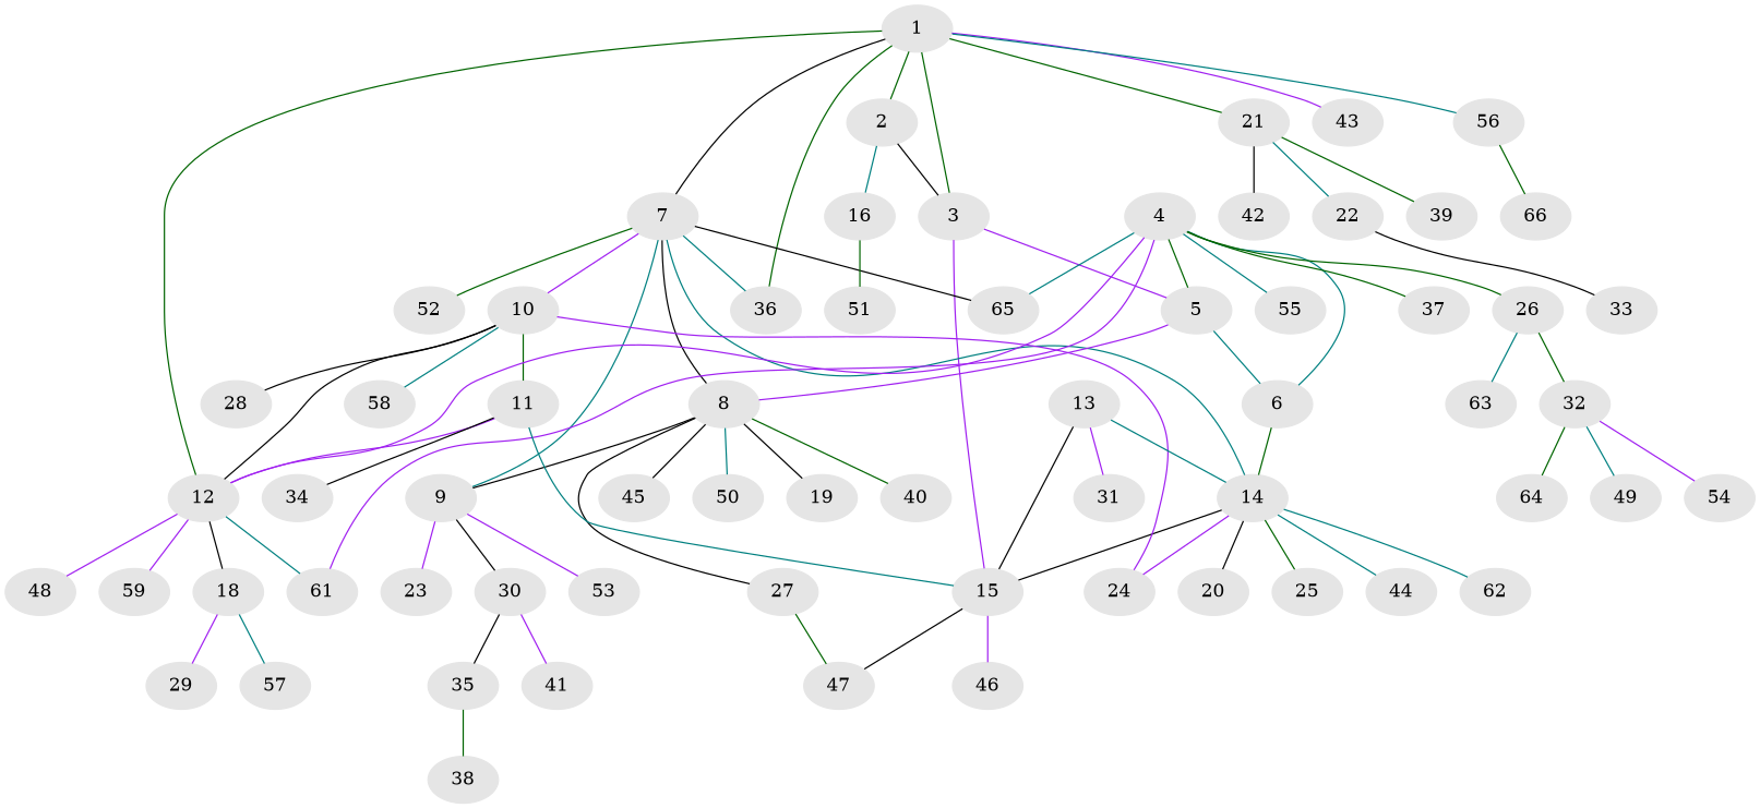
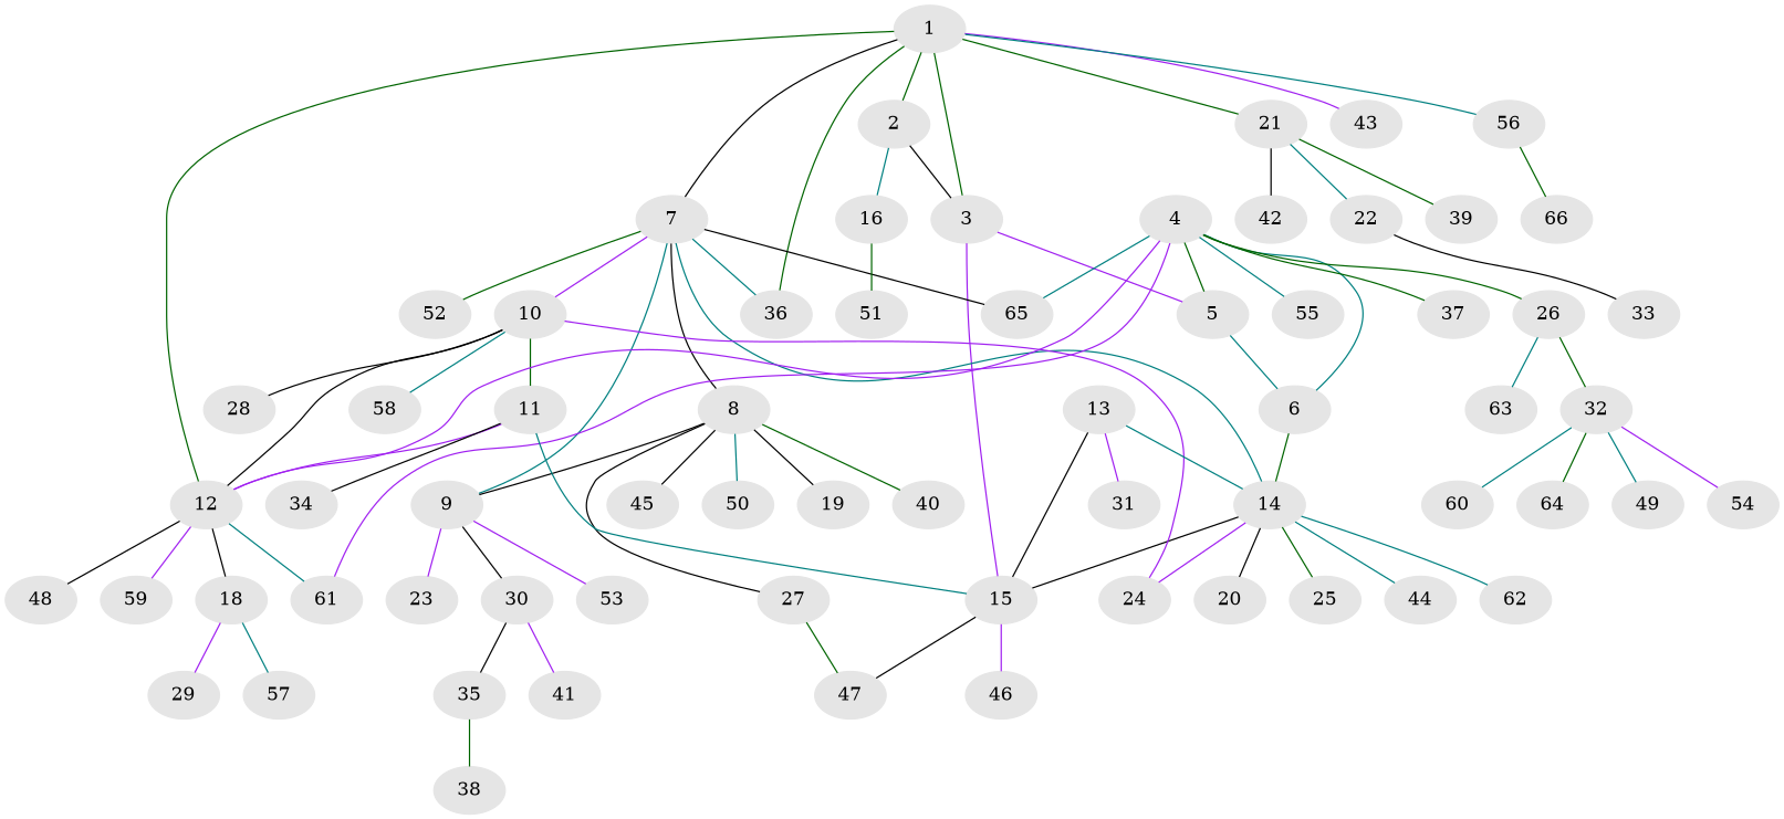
  graph {
    node [color=gray90 style=filled]
    edge [color=teal]
    1
    2
    3
    7
    12
    21
    36
    43
    56
    16
    5
    15
    65
    8
    14
    9
    10
    52
    61
    18
    48
    59
    22
    39
    42
    66
    51
    6
    46
    47
    4
    26
    37
    55
    32
    63
    19
    27
    40
    45
    50
    24
    20
    25
    44
    62
    23
    30
    53
    11
    28
    58
    35
    41
    34
    29
    57
    13
    31
    33
    49
    54
+   60
    64
    38
    1 -- 2 [color=darkgreen]
    1 -- 3 [color=darkgreen]
    1 -- 7 [color=black]
    1 -- 12 [color=darkgreen]
    1 -- 21 [color=darkgreen]
    1 -- 36 [color=darkgreen]
    1 -- 43 [color=purple]
    1 -- 56
    2 -- 3 [color=black]
    2 -- 16
    3 -- 5 [color=purple]
    3 -- 15 [color=purple]
    7 -- 36
    7 -- 65 [color=black]
    7 -- 8 [color=black]
    7 -- 14
    7 -- 9
    7 -- 10 [color=purple]
    7 -- 52 [color=darkgreen]
    12 -- 61
    12 -- 18 [color=black]
-   12 -- 48 [color=purple]
+   12 -- 48 [color=black]
    12 -- 59 [color=purple]
    21 -- 22
    21 -- 39 [color=darkgreen]
    21 -- 42 [color=black]
    56 -- 66 [color=darkgreen]
    16 -- 51 [color=darkgreen]
-   5 -- 8 [color=purple]
    5 -- 6
    15 -- 46 [color=purple]
    15 -- 47 [color=black]
    8 -- 9 [color=black]
    8 -- 19 [color=black]
    8 -- 27 [color=black]
    8 -- 40 [color=darkgreen]
    8 -- 45 [color=black]
    8 -- 50
    14 -- 15 [color=black]
    14 -- 24 [color=purple]
    14 -- 20 [color=black]
    14 -- 25 [color=darkgreen]
    14 -- 44
    14 -- 62
    9 -- 23 [color=purple]
    9 -- 30 [color=black]
    9 -- 53 [color=purple]
    10 -- 12 [color=black]
    10 -- 24 [color=purple]
    10 -- 11 [color=darkgreen]
    10 -- 28 [color=black]
    10 -- 58
    18 -- 29 [color=purple]
    18 -- 57
    22 -- 33 [color=black]
    6 -- 14 [color=darkgreen]
    4 -- 12 [color=purple]
    4 -- 5 [color=darkgreen]
    4 -- 65
    4 -- 61 [color=purple]
    4 -- 6
    4 -- 26 [color=darkgreen]
    4 -- 37 [color=darkgreen]
    4 -- 55
    26 -- 32 [color=darkgreen]
    26 -- 63
    32 -- 49
    32 -- 54 [color=purple]
+   32 -- 60
    32 -- 64 [color=darkgreen]
    27 -- 47 [color=darkgreen]
    30 -- 35 [color=black]
    30 -- 41 [color=purple]
    11 -- 12 [color=purple]
    11 -- 15
    11 -- 34 [color=black]
    35 -- 38 [color=darkgreen]
    13 -- 15 [color=black]
    13 -- 14
    13 -- 31 [color=purple]
  }
